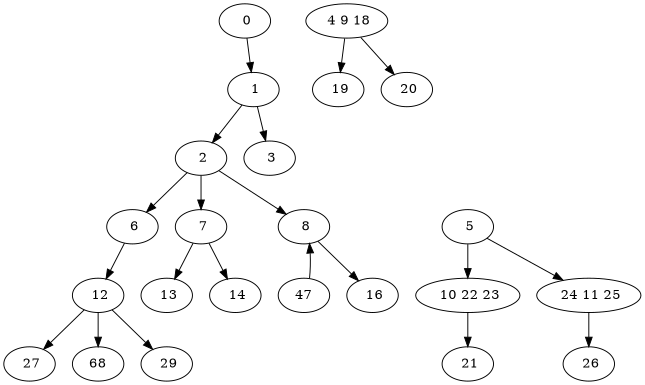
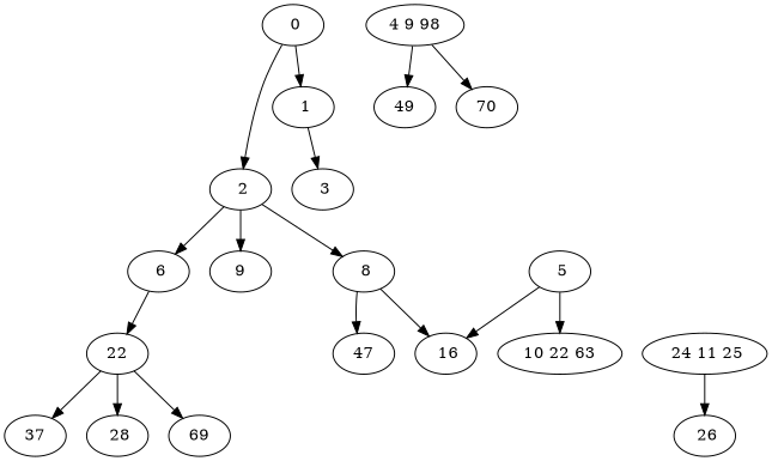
  digraph {
    " 0"
    " 1"
    " 2"
    " 3"
    " 6"
-   " 7"
+   " 7" [label=9]
    " 8"
-   " 4 9 18"
-   " 19"
-   " 20"
+   " 4 9 18" [label="4 9 98"]
+   " 19" [label=49]
+   " 20" [label=70]
    " 5"
-   " 10 22 23"
+   " 10 22 23" [label="10 22 63"]
    " 24 11 25"
-   " 12"
-   " 13"
-   " 14"
+   " 12" [label=22]
    n17 [label=47]
    " 16"
-   " 21"
    " 26"
-   " 27"
-   " 28" [label=68]
-   " 29"
+   " 27" [label=37]
+   " 28"
+   " 29" [label=69]
    " 0" -> " 1"
-   " 1" -> " 2"
+   " 0" -> " 2"
    " 1" -> " 3"
    " 2" -> " 6"
    " 2" -> " 7"
    " 2" -> " 8"
    " 6" -> " 12"
-   " 7" -> " 13"
-   " 7" -> " 14"
-   n17 -> " 8"
+   " 8" -> n17
    " 8" -> " 16"
    " 4 9 18" -> " 19"
    " 4 9 18" -> " 20"
    " 5" -> " 10 22 23"
-   " 5" -> " 24 11 25"
-   " 10 22 23" -> " 21"
+   " 5" -> " 16"
    " 24 11 25" -> " 26"
    " 12" -> " 27"
    " 12" -> " 28"
    " 12" -> " 29"
  }
